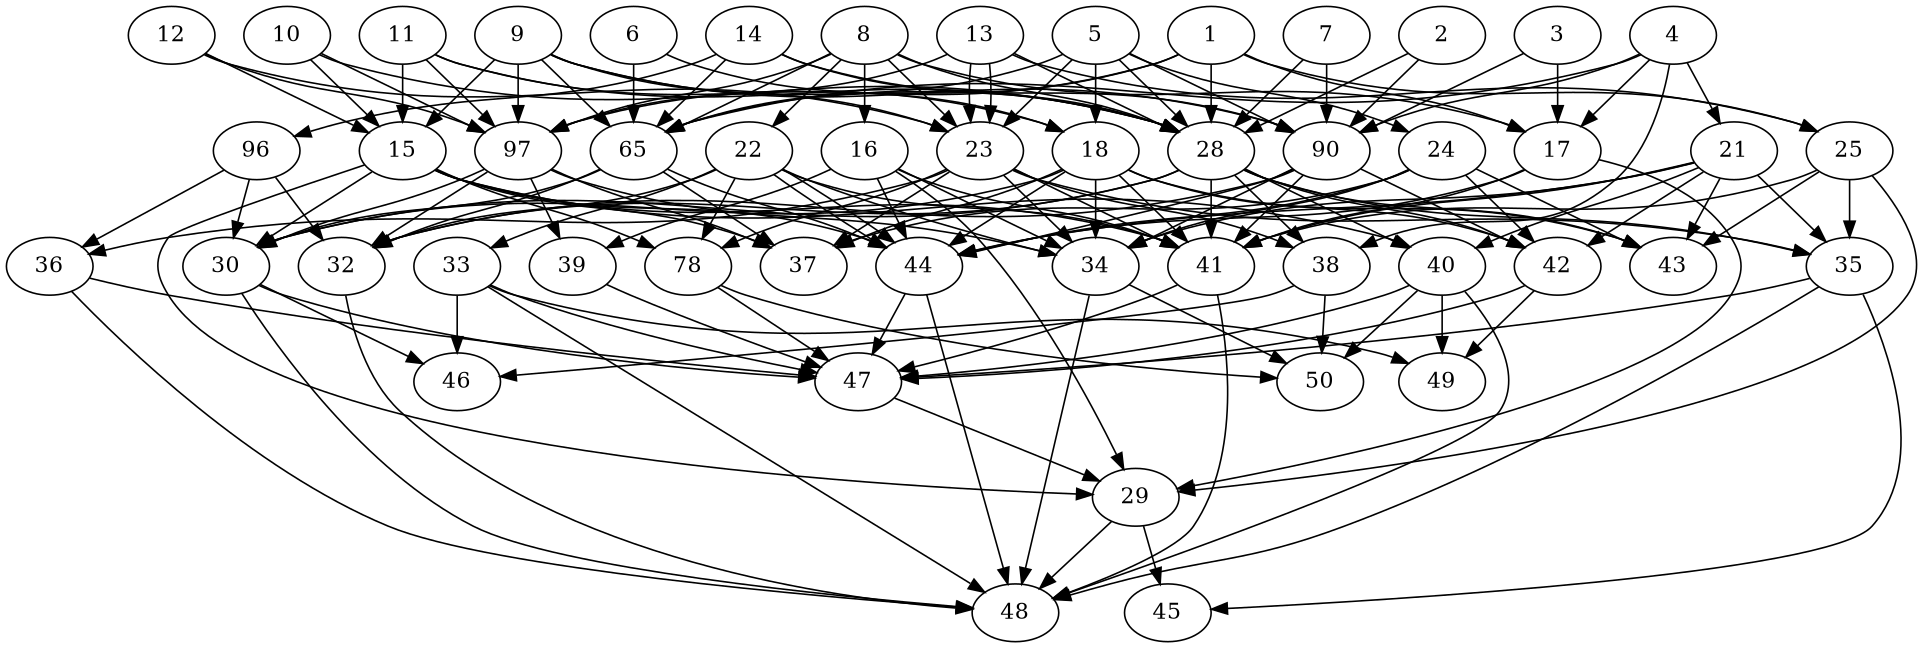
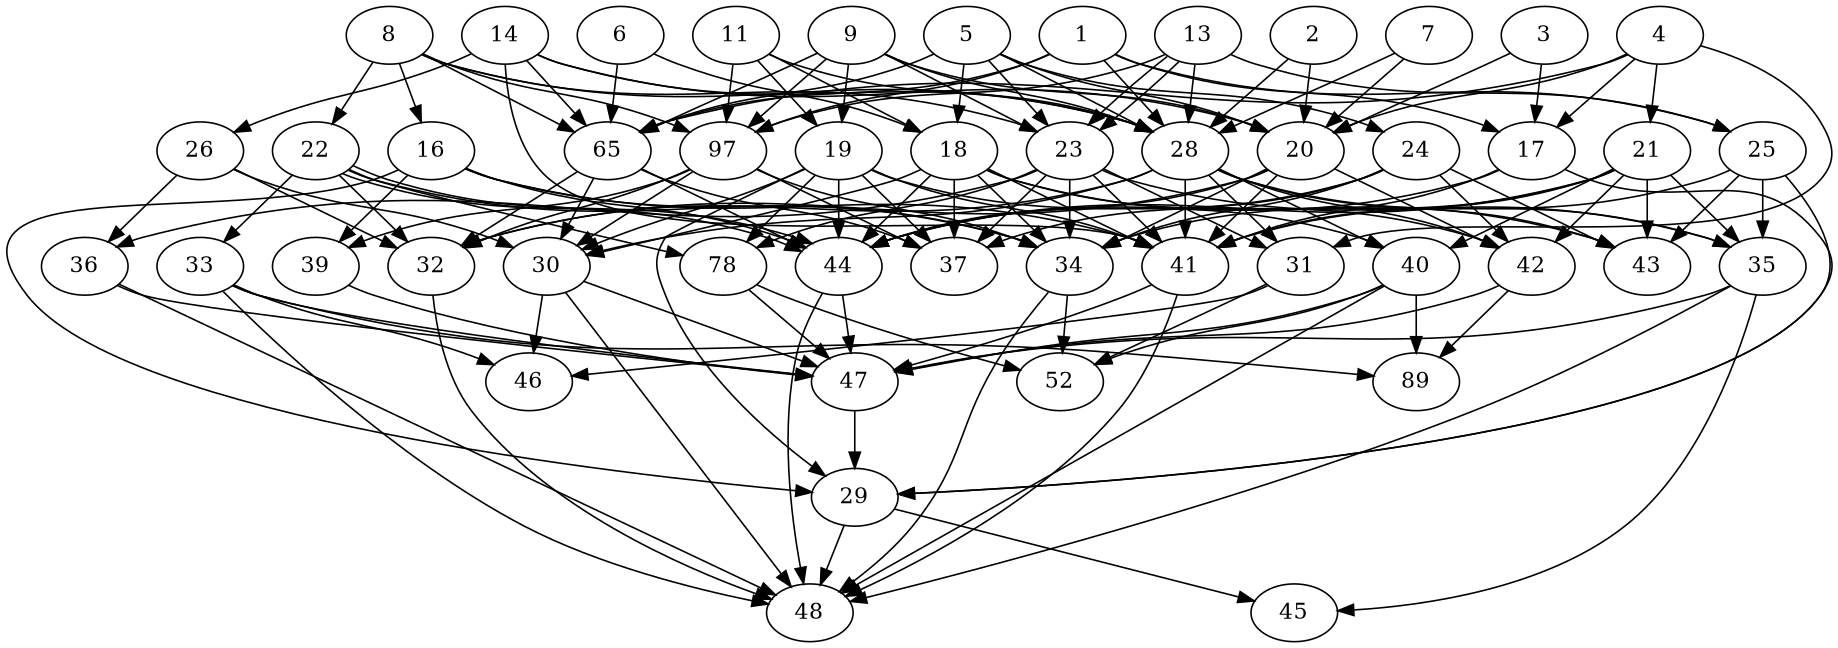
  digraph {
    node [alpha=0.08]
    1 [alpha=0.14 expect_size=17997824]
    n2 [alpha=0.02 expect_size=51770368 label=65]
    17 [alpha=0.04 expect_size=14444544]
    25 [expect_size=21659648]
    n5 [alpha=0.05 expect_size=38268928 label=97]
    28 [alpha=0.15 expect_size=48876544]
    30 [alpha=0.11 expect_size=9724928]
    32 [alpha=0.12 expect_size=18734080]
    37 [alpha=0.11 expect_size=12473344]
    44 [alpha=0.18 expect_size=38366208]
    29 [expect_size=19479552]
    41 [alpha=0.04 expect_size=11914240]
    43 [alpha=0.09 expect_size=11752448]
    35 [alpha=0.09 expect_size=29803520]
    34 [alpha=0.10 expect_size=19828736]
    39 [alpha=0.10 expect_size=12175360]
    42 [alpha=0.09 expect_size=30776320]
    40 [alpha=0.15 expect_size=32118784]
-   31 [expect_size=36682752 label=38]
+   31 [expect_size=36682752]
    47 [alpha=0.18 expect_size=33636352]
    48 [alpha=0.15 expect_size=11493376]
    46 [alpha=0.19 expect_size=38185984]
    45 [alpha=0.14 expect_size=15939584]
-   50 [alpha=0.03 expect_size=10228736]
-   49 [alpha=0.18 expect_size=33782784]
+   50 [alpha=0.03 expect_size=10228736 label=52]
+   49 [alpha=0.18 expect_size=33782784 label=89]
    2 [expect_size=19179520]
-   20 [alpha=0.11 expect_size=14972928 label=90]
+   20 [alpha=0.11 expect_size=14972928]
    3 [alpha=0.04 expect_size=40766464]
    4 [alpha=0.20 expect_size=7835648]
    21 [alpha=0.12 expect_size=16248832]
    23 [alpha=0.01 expect_size=39183360]
    n32 [alpha=0.09 expect_size=24716288 label=78]
    36 [alpha=0.18 expect_size=47832064]
    5 [alpha=0.10 expect_size=6147072]
    18 [expect_size=20083712]
    24 [alpha=0.04 expect_size=27525120]
    6 [alpha=0.14 expect_size=38172672]
    7 [alpha=0.02 expect_size=11859968]
    8 [alpha=0.15 expect_size=27227136]
    16 [alpha=0.05 expect_size=28145664]
    22 [alpha=0.19 expect_size=42677248]
    33 [alpha=0.11 expect_size=17003520]
    9 [alpha=0.02 expect_size=15326208]
-   19 [alpha=0.16 expect_size=9336832 label=15]
-   10 [alpha=0.01 expect_size=26981376]
+   19 [alpha=0.16 expect_size=9336832]
    11 [alpha=0.11 expect_size=37271552]
-   12 [alpha=0.19 expect_size=22661120]
    13 [alpha=0.15 expect_size=41580544]
    14 [alpha=0.18 expect_size=52121600]
-   26 [alpha=0.05 expect_size=25996288 label=96]
+   26 [alpha=0.05 expect_size=25996288]
    1 -> n2
    1 -> 17
    1 -> 25
    1 -> n5
    1 -> 28
    n2 -> 30
    n2 -> 32
    n2 -> 37
    n2 -> 44
    17 -> 44
    17 -> 29
    17 -> 41
    25 -> 29
    25 -> 41
    25 -> 43
    25 -> 35
    n5 -> 30
    n5 -> 32
    n5 -> 37
    n5 -> 34
    n5 -> 39
    28 -> 30
    28 -> 32
    28 -> 41
    28 -> 43
    28 -> 35
    28 -> 42
    28 -> 40
    28 -> 31
    30 -> 47
    30 -> 48
    30 -> 46
    32 -> 48
    44 -> 47
    44 -> 48
    29 -> 48
    29 -> 45
    41 -> 47
    41 -> 48
    35 -> 47
    35 -> 48
    35 -> 45
    34 -> 48
    34 -> 50
    39 -> 47
    42 -> 47
    42 -> 49
    40 -> 47
    40 -> 48
    40 -> 50
    40 -> 49
    31 -> 46
    31 -> 50
    47 -> 29
    2 -> 28
    2 -> 20
    20 -> 32
    20 -> 44
    20 -> 41
    20 -> 34
    20 -> 42
    3 -> 17
    3 -> 20
    4 -> n2
    4 -> 17
    4 -> 31
    4 -> 20
    4 -> 21
    21 -> 44
    21 -> 41
    21 -> 43
    21 -> 35
    21 -> 34
    21 -> 42
    21 -> 40
    23 -> 37
    23 -> 41
    23 -> 35
    23 -> 34
    23 -> 31
    23 -> n32
    23 -> 36
    n32 -> 47
    n32 -> 50
    36 -> 47
    36 -> 48
    5 -> n2
    5 -> 28
    5 -> 20
    5 -> 23
    5 -> 18
    5 -> 24
    18 -> 30
    18 -> 37
    18 -> 44
    18 -> 41
    18 -> 43
    18 -> 34
    18 -> 42
    24 -> 37
    24 -> 44
    24 -> 43
    24 -> 34
    24 -> 42
    6 -> n2
    6 -> 18
    7 -> 28
    7 -> 20
    8 -> n2
-   8 -> 17
    8 -> n5
    8 -> 28
    8 -> 23
    8 -> 16
    8 -> 22
    16 -> 44
    16 -> 29
    16 -> 41
    16 -> 34
    16 -> 39
    22 -> 32
    22 -> 44
    22 -> 44
-   22 -> 41
+   14 -> 41
    22 -> 34
    22 -> n32
    22 -> 33
    33 -> 47
    33 -> 48
    33 -> 46
    33 -> 49
    9 -> n2
    9 -> n5
    9 -> 28
    9 -> 20
    9 -> 23
    9 -> 19
    19 -> 30
    19 -> 37
    19 -> 44
    19 -> 29
    19 -> 41
    19 -> 40
    19 -> n32
-   10 -> n5
-   10 -> 28
-   10 -> 19
    11 -> n5
    11 -> 28
    11 -> 18
    11 -> 19
-   12 -> n5
-   12 -> 23
-   12 -> 19
    13 -> 25
    13 -> n5
    13 -> 28
    13 -> 23
    13 -> 23
    14 -> n2
    14 -> 28
    14 -> 20
    14 -> 26
    26 -> 30
    26 -> 32
    26 -> 36
  }
